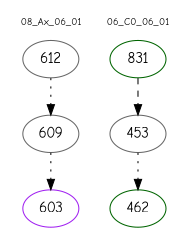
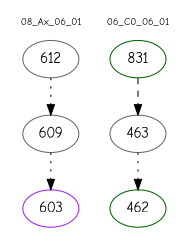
  digraph {
    fontname="Comic Neue"
    node [color=gray40 fontname="Comic Neue"]
    edge [color=black fontname="Comic Neue" style=dotted]
    n1 [label=612]
    n2 [label=609]
    n3 [color=purple label=603]
    n4 [color=darkgreen label=831]
-   n5 [label=453]
+   n5 [label=463]
    n6 [color=darkgreen label=462]
    subgraph cluster_1 {
      color=white
      fontsize=10
      label="08_Ax_06_01"
      n1
      n2
      n3
    }
    subgraph cluster_2 {
      color=white
      fontsize=10
      label="06_C0_06_01"
      n4
      n5
      n6
    }
    n1 -> n2
    n2 -> n3
    n4 -> n5 [style=dashed]
    n5 -> n6
  }
